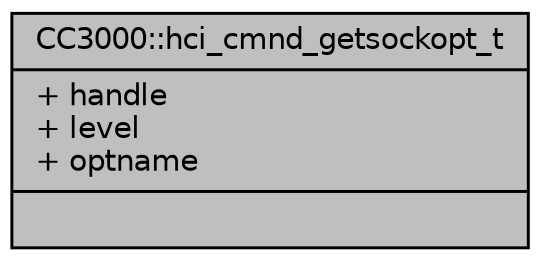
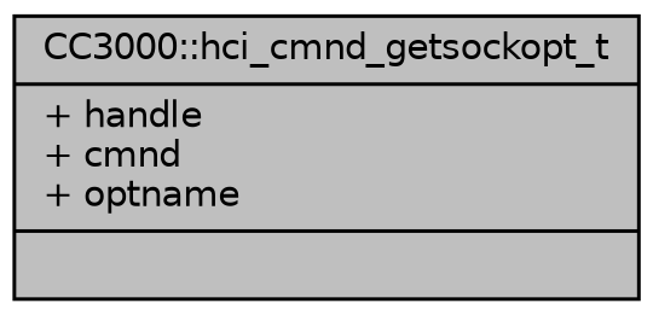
  digraph {
-   n1 [color=black fillcolor=grey75 fontcolor=black fontname=Helvetica fontsize=10 height=0.2 label="{CC3000::hci_cmnd_getsockopt_t\n|+ handle\l+ level\l+ optname\l|}" shape=record style=filled width=0.4]
+   n1 [color=black fillcolor=grey75 fontcolor=black fontname=Helvetica fontsize=10 height=0.2 label="{CC3000::hci_cmnd_getsockopt_t\n|+ handle\l+ cmnd\l+ optname\l|}" shape=record style=filled width=0.4]
  }
